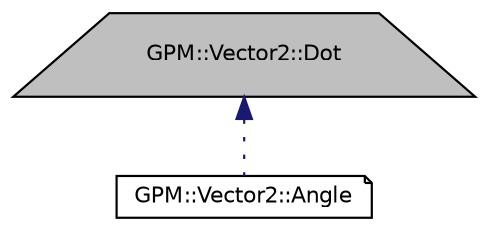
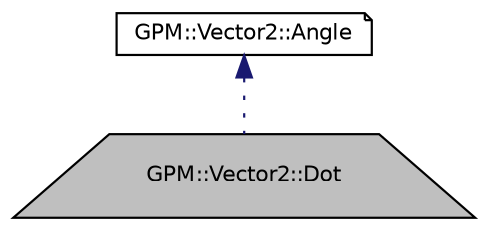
  digraph {
    rankdir=TB
    node [color=black fontname=Helvetica fontsize=10 style=filled]
    n1 [fillcolor=grey75 fontcolor=black height=0.2 label="GPM::Vector2::Dot" shape=trapezium width=0.4]
    n2 [fillcolor=white height=0.2 label="GPM::Vector2::Angle" shape=note width=0.4]
-   n1 -> n2 [color=midnightblue dir=back fontname=Helvetica fontsize=10 labelfontname=Helvetica labelfontsize=10 style=dotted]
+   n2 -> n1 [color=midnightblue dir=back fontname=Helvetica fontsize=10 labelfontname=Helvetica labelfontsize=10 style=dotted]
  }
